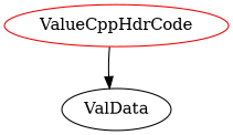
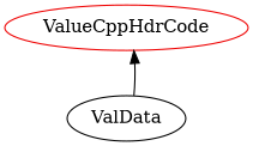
  digraph {
    n1 [color=red2 label=ValueCppHdrCode shape=oval]
    ValData
-   n1 -> ValData
+   ValData -> n1
  }
